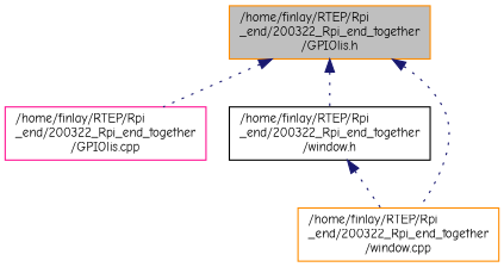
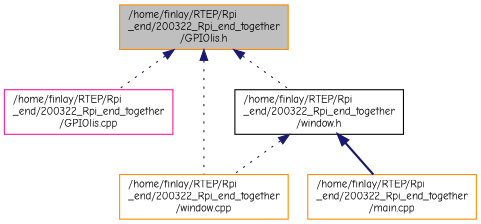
  digraph {
    fontname="Comic Neue"
    node [color=darkorange fillcolor=white fontname="Comic Neue" fontsize=10 shape=record style=filled]
    edge [color=midnightblue dir=back fontname="Comic Neue" fontsize=10 labelfontname=Helvetica labelfontsize=10 style=dotted]
    n1 [fillcolor=grey75 fontcolor=black height=0.2 label="/home/finlay/RTEP/Rpi\l_end/200322_Rpi_end_together\l/GPIOlis.h" width=0.4]
    n2 [color=deeppink height=0.2 label="/home/finlay/RTEP/Rpi\l_end/200322_Rpi_end_together\l/GPIOlis.cpp" width=0.4]
    n3 [color=black height=0.2 label="/home/finlay/RTEP/Rpi\l_end/200322_Rpi_end_together\l/window.h" width=0.4]
    n4 [height=0.2 label="/home/finlay/RTEP/Rpi\l_end/200322_Rpi_end_together\l/window.cpp" width=0.4]
+   n5 [height=0.2 label="/home/finlay/RTEP/Rpi\l_end/200322_Rpi_end_together\l/main.cpp" width=0.4]
    n1 -> n2
    n1 -> n3
    n1 -> n4
    n3 -> n4
+   n3 -> n5 [style=bold]
  }
